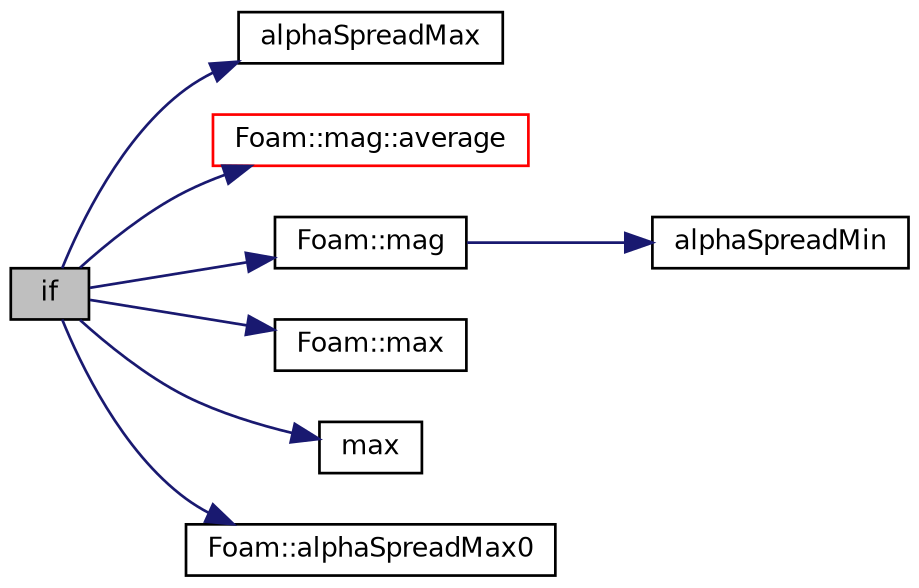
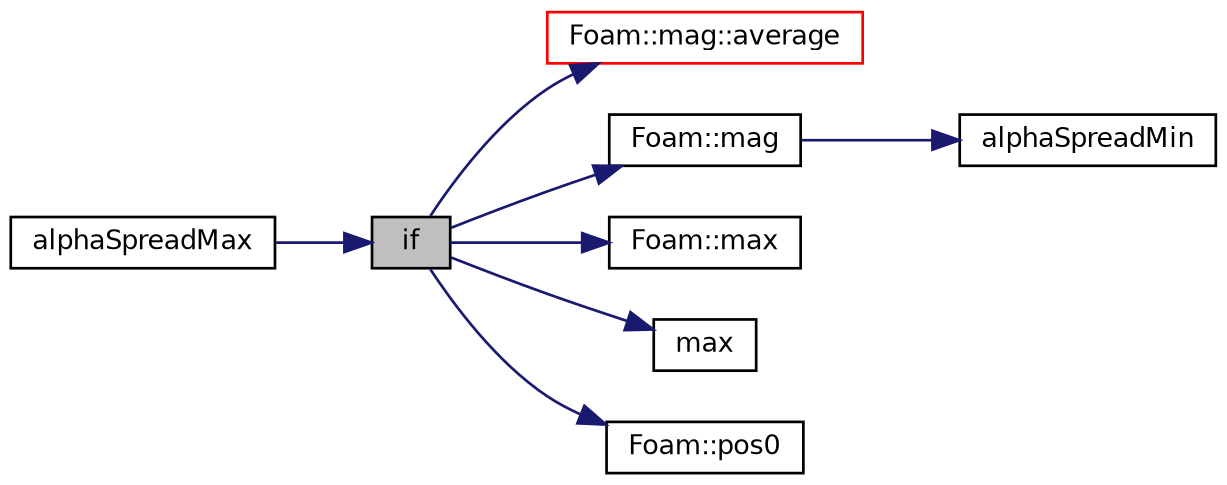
  digraph {
    rankdir=LR
    node [color=black fontname=Helvetica fontsize=10 shape=record]
    edge [color=midnightblue fontname=Helvetica fontsize=10 labelfontname=Helvetica labelfontsize=10 style=solid]
    n1 [fillcolor=grey75 fontcolor=black height=0.2 label=if style=filled width=0.4]
    n2 [height=0.2 label=alphaSpreadMax width=0.4]
    n3 [color=red height=0.2 label="Foam::mag::average" width=0.4]
    n4 [height=0.2 label="Foam::mag" width=0.4]
    n5 [height=0.2 label="Foam::max" width=0.4]
    n6 [height=0.2 label=max width=0.4]
-   n7 [height=0.2 label="Foam::alphaSpreadMax0" width=0.4]
+   n7 [height=0.2 label="Foam::pos0" width=0.4]
    n8 [height=0.2 label=alphaSpreadMin width=0.4]
-   n1 -> n2
+   n2 -> n1
    n1 -> n3
    n1 -> n4
    n1 -> n5
    n1 -> n6
    n1 -> n7
    n4 -> n8
  }
